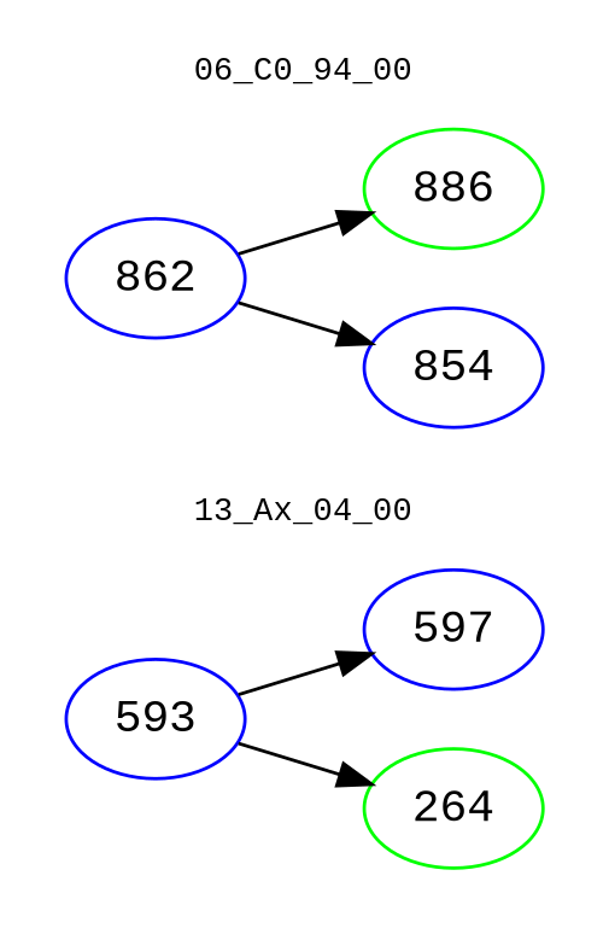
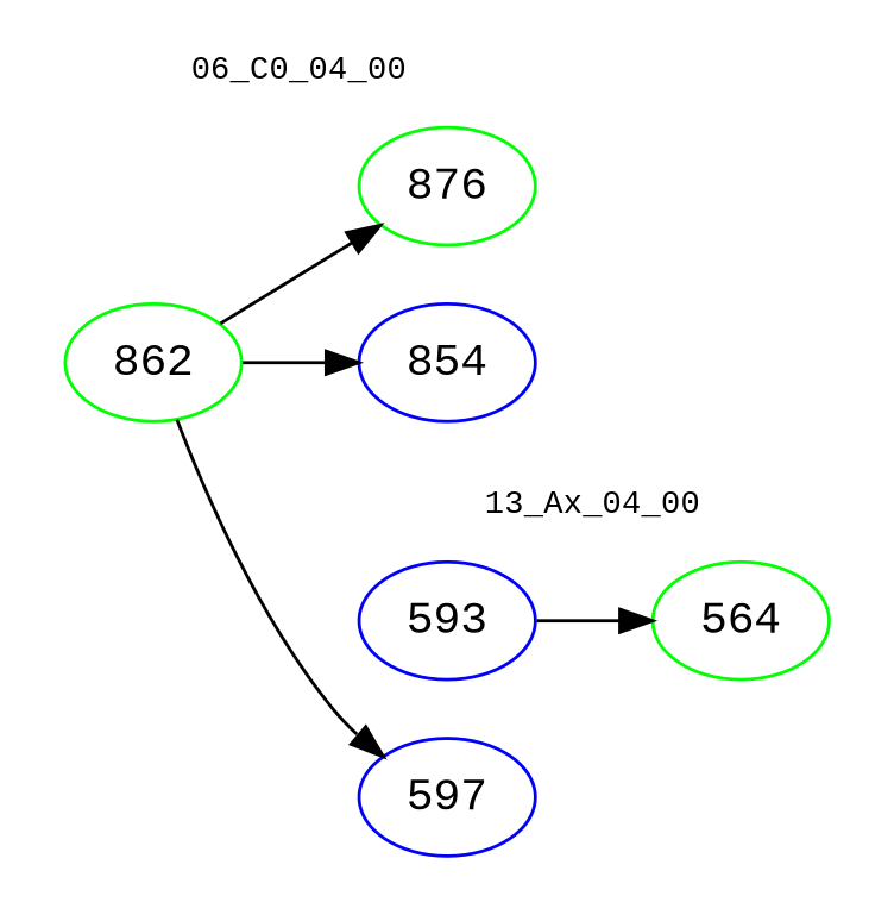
  digraph {
    fontname="Liberation Mono"
    rankdir=LR
    node [color=blue fontname="Liberation Mono"]
    edge [color=black fontname="Liberation Mono"]
    n1 [label=593]
-   n2 [color=green label=264]
+   n2 [color=green label=564]
    n3 [label=597]
-   n4 [label=862]
+   n4 [color=green label=862]
    n5 [label=854]
-   n6 [color=green label=886]
+   n6 [color=green label=876]
    subgraph cluster_1 {
      color=white
      fontsize=10
      label="13_Ax_04_00"
      n1
      n2
      n3
    }
    subgraph cluster_2 {
      color=white
      fontsize=10
-     label="06_C0_94_00"
+     label="06_C0_04_00"
      n4
      n5
      n6
    }
    n1 -> n2
-   n1 -> n3
+   n4 -> n3
    n4 -> n5
    n4 -> n6
  }
